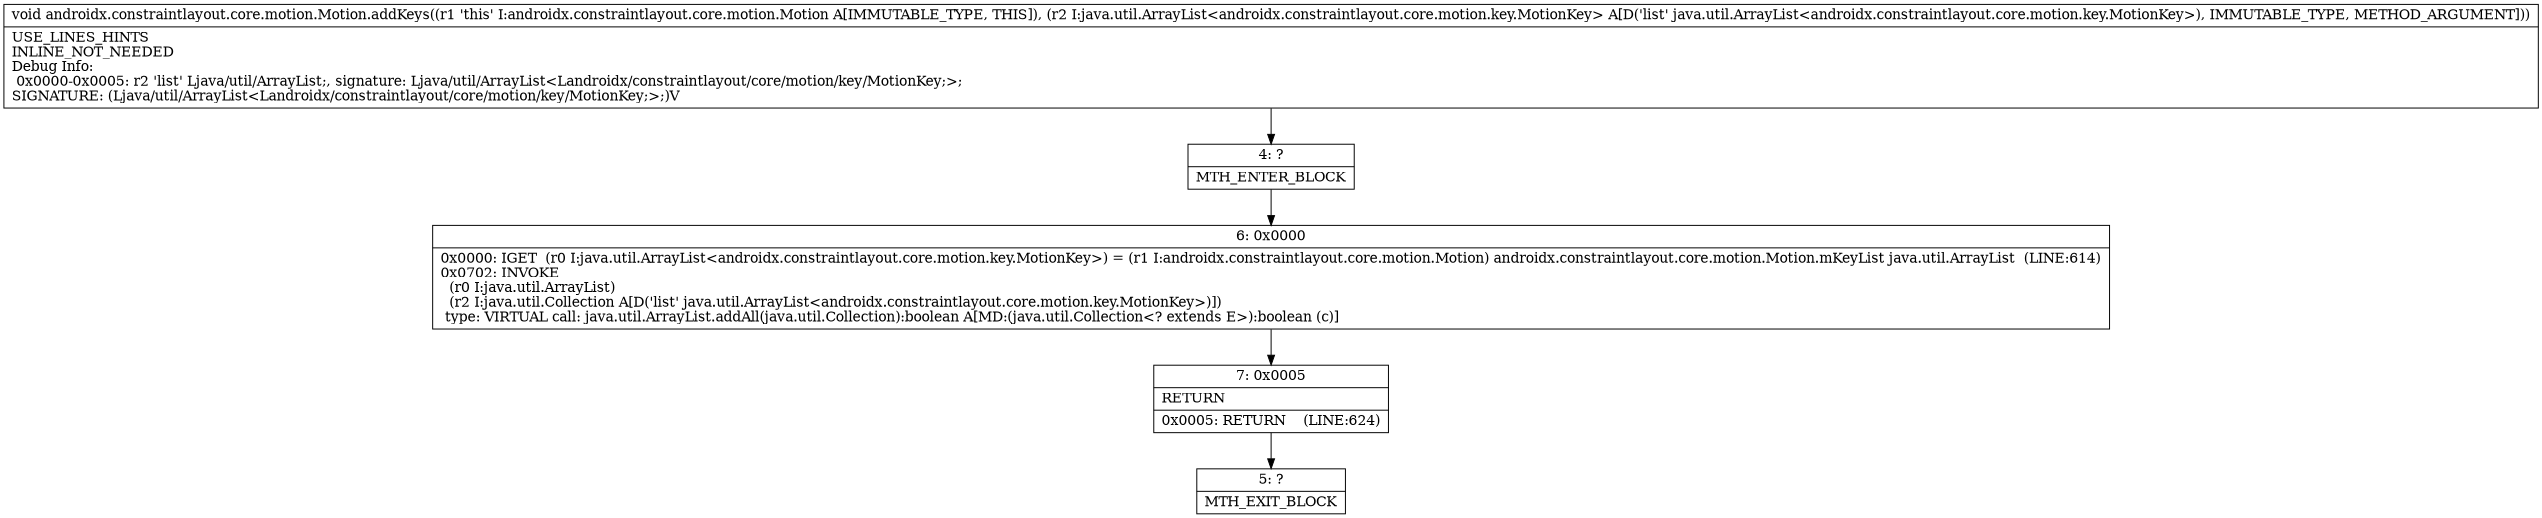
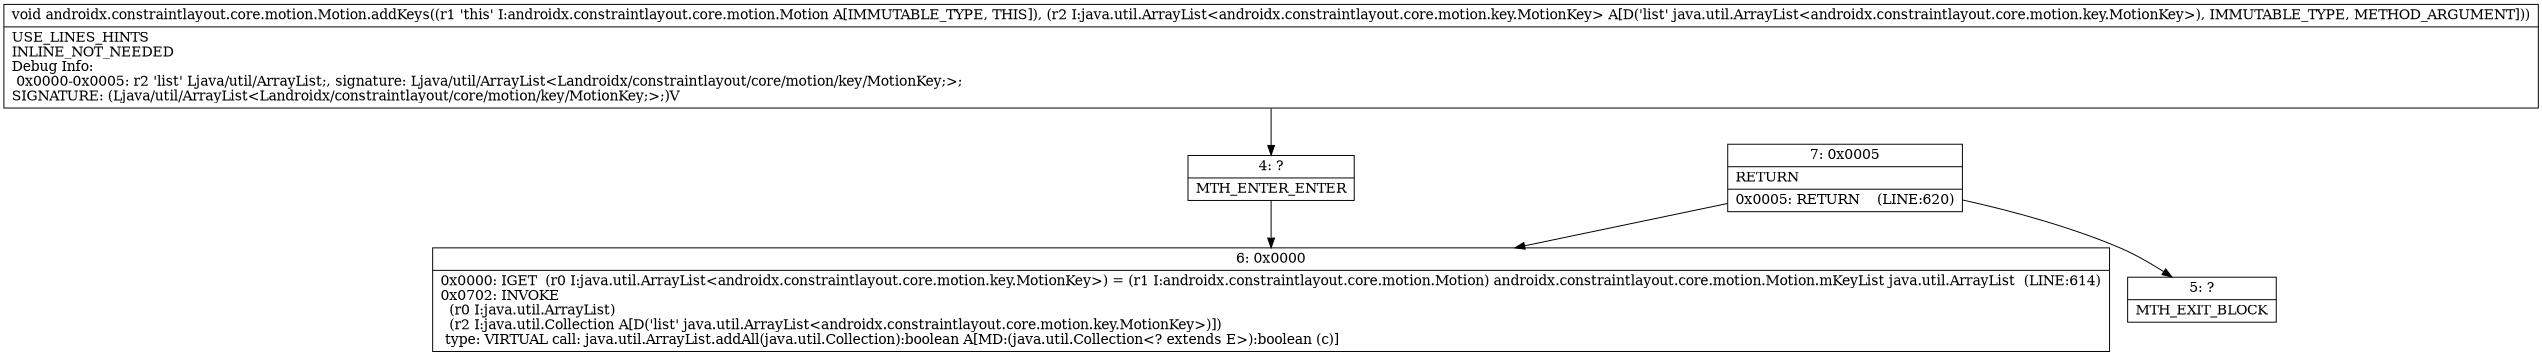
  digraph {
    fontname="DejaVu Serif"
    node [fontname="DejaVu Serif" shape=record]
    edge [fontname="DejaVu Serif"]
-   n1 [label="{4\:\ ?|MTH_ENTER_BLOCK\l}"]
+   n1 [label="{4\:\ ?|MTH_ENTER_ENTER\l}"]
    n2 [label="{6\:\ 0x0000|0x0000: IGET  (r0 I:java.util.ArrayList\<androidx.constraintlayout.core.motion.key.MotionKey\>) = (r1 I:androidx.constraintlayout.core.motion.Motion) androidx.constraintlayout.core.motion.Motion.mKeyList java.util.ArrayList  (LINE:614)\l0x0702: INVOKE  \l  (r0 I:java.util.ArrayList)\l  (r2 I:java.util.Collection A[D('list' java.util.ArrayList\<androidx.constraintlayout.core.motion.key.MotionKey\>)])\l type: VIRTUAL call: java.util.ArrayList.addAll(java.util.Collection):boolean A[MD:(java.util.Collection\<? extends E\>):boolean (c)]\l}"]
-   n3 [label="{7\:\ 0x0005|RETURN\l|0x0005: RETURN    (LINE:624)\l}"]
+   n3 [label="{7\:\ 0x0005|RETURN\l|0x0005: RETURN    (LINE:620)\l}"]
    n4 [label="{5\:\ ?|MTH_EXIT_BLOCK\l}"]
    n5 [label="{void androidx.constraintlayout.core.motion.Motion.addKeys((r1 'this' I:androidx.constraintlayout.core.motion.Motion A[IMMUTABLE_TYPE, THIS]), (r2 I:java.util.ArrayList\<androidx.constraintlayout.core.motion.key.MotionKey\> A[D('list' java.util.ArrayList\<androidx.constraintlayout.core.motion.key.MotionKey\>), IMMUTABLE_TYPE, METHOD_ARGUMENT]))  | USE_LINES_HINTS\lINLINE_NOT_NEEDED\lDebug Info:\l  0x0000\-0x0005: r2 'list' Ljava\/util\/ArrayList;, signature: Ljava\/util\/ArrayList\<Landroidx\/constraintlayout\/core\/motion\/key\/MotionKey;\>;\lSIGNATURE: (Ljava\/util\/ArrayList\<Landroidx\/constraintlayout\/core\/motion\/key\/MotionKey;\>;)V\l}"]
    n1 -> n2
-   n2 -> n3
+   n3 -> n2
    n3 -> n4
    n5 -> n1
  }
